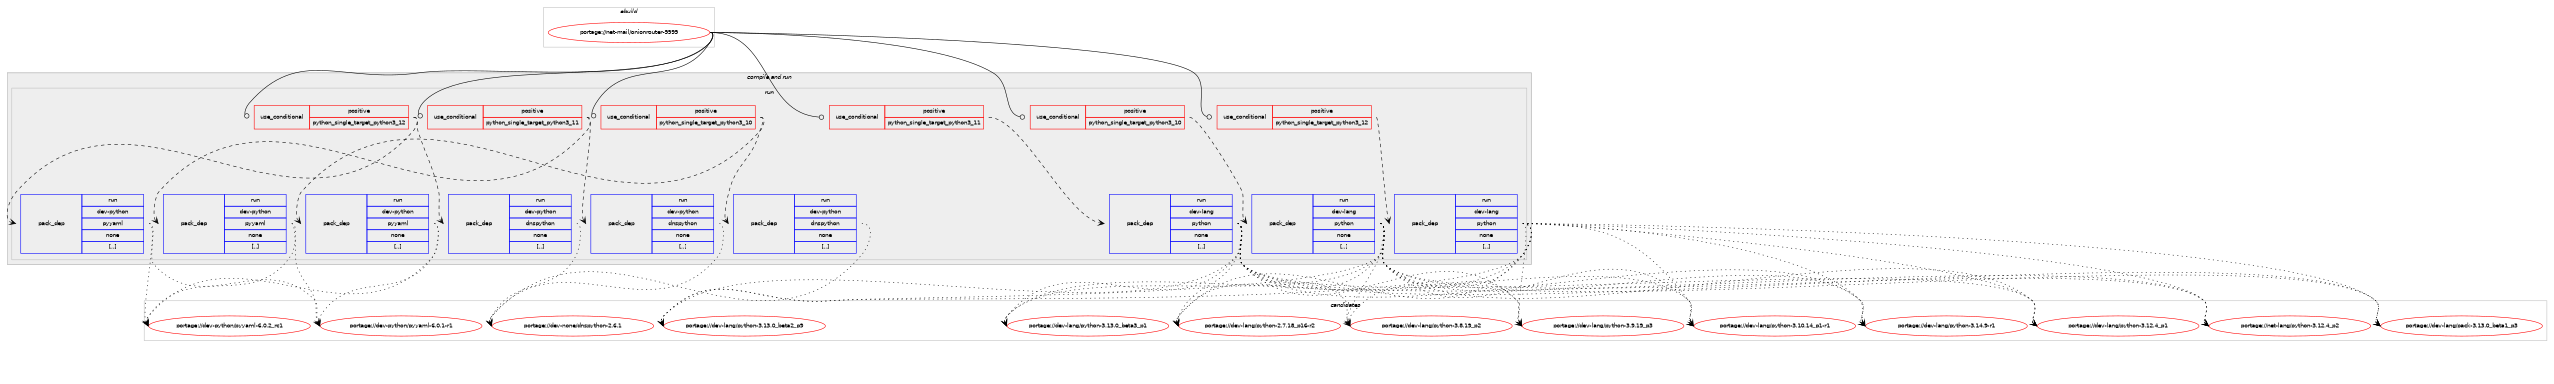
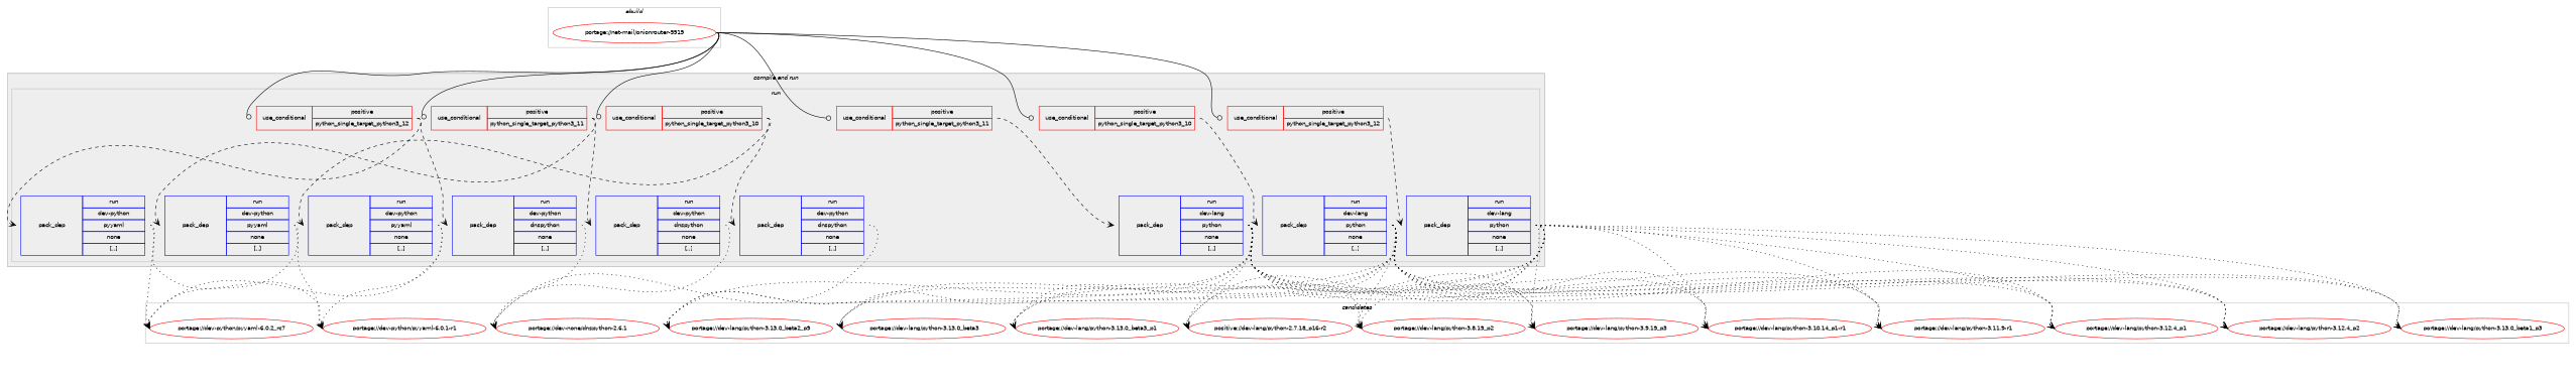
  digraph {
    compound=true
    concentrate=true
    fontname=Helvetica
    fontsize=10
    newrank=true
    rankdir=TB
    ranksep=1.5
    node [color=red fontname=Helvetica fontsize=10]
    edge [arrowhead=vee headport=w style=dotted tailport=e weight=100]
-   n1 [label="portage://net-mail/onionrouter-9999" width=4]
+   n1 [label="portage://net-mail/onionrouter-9919" width=4]
    n2 [color=blue label=<<TABLE BORDER="0" CELLBORDER="1" CELLSPACING="0" CELLPADDING="4" WIDTH="220"><TR><TD ROWSPAN="6" CELLPADDING="30">pack_dep</TD></TR><TR><TD WIDTH="110">run</TD></TR><TR><TD>dev-lang</TD></TR><TR><TD>python</TD></TR><TR><TD>none</TD></TR><TR><TD>[,,]</TD></TR></TABLE>> shape=none]
    n3 [label=<<TABLE BORDER="0" CELLBORDER="1" CELLSPACING="0" CELLPADDING="4"><TR><TD ROWSPAN="3" CELLPADDING="10">use_conditional</TD></TR><TR><TD>positive</TD></TR><TR><TD>python_single_target_python3_12</TD></TR></TABLE>> shape=none]
    n4 [color=blue label=<<TABLE BORDER="0" CELLBORDER="1" CELLSPACING="0" CELLPADDING="4" WIDTH="220"><TR><TD ROWSPAN="6" CELLPADDING="30">pack_dep</TD></TR><TR><TD WIDTH="110">run</TD></TR><TR><TD>dev-lang</TD></TR><TR><TD>python</TD></TR><TR><TD>none</TD></TR><TR><TD>[,,]</TD></TR></TABLE>> shape=none]
    n5 [label=<<TABLE BORDER="0" CELLBORDER="1" CELLSPACING="0" CELLPADDING="4"><TR><TD ROWSPAN="3" CELLPADDING="10">use_conditional</TD></TR><TR><TD>positive</TD></TR><TR><TD>python_single_target_python3_10</TD></TR></TABLE>> shape=none]
    n6 [color=blue label=<<TABLE BORDER="0" CELLBORDER="1" CELLSPACING="0" CELLPADDING="4" WIDTH="220"><TR><TD ROWSPAN="6" CELLPADDING="30">pack_dep</TD></TR><TR><TD WIDTH="110">run</TD></TR><TR><TD>dev-python</TD></TR><TR><TD>dnspython</TD></TR><TR><TD>none</TD></TR><TR><TD>[,,]</TD></TR></TABLE>> shape=none]
    n7 [color=blue label=<<TABLE BORDER="0" CELLBORDER="1" CELLSPACING="0" CELLPADDING="4" WIDTH="220"><TR><TD ROWSPAN="6" CELLPADDING="30">pack_dep</TD></TR><TR><TD WIDTH="110">run</TD></TR><TR><TD>dev-python</TD></TR><TR><TD>pyyaml</TD></TR><TR><TD>none</TD></TR><TR><TD>[,,]</TD></TR></TABLE>> shape=none]
    n8 [label=<<TABLE BORDER="0" CELLBORDER="1" CELLSPACING="0" CELLPADDING="4"><TR><TD ROWSPAN="3" CELLPADDING="10">use_conditional</TD></TR><TR><TD>positive</TD></TR><TR><TD>python_single_target_python3_10</TD></TR></TABLE>> shape=none]
    n9 [color=blue label=<<TABLE BORDER="0" CELLBORDER="1" CELLSPACING="0" CELLPADDING="4" WIDTH="220"><TR><TD ROWSPAN="6" CELLPADDING="30">pack_dep</TD></TR><TR><TD WIDTH="110">run</TD></TR><TR><TD>dev-lang</TD></TR><TR><TD>python</TD></TR><TR><TD>none</TD></TR><TR><TD>[,,]</TD></TR></TABLE>> shape=none]
    n10 [label=<<TABLE BORDER="0" CELLBORDER="1" CELLSPACING="0" CELLPADDING="4"><TR><TD ROWSPAN="3" CELLPADDING="10">use_conditional</TD></TR><TR><TD>positive</TD></TR><TR><TD>python_single_target_python3_11</TD></TR></TABLE>> shape=none]
    n11 [color=blue label=<<TABLE BORDER="0" CELLBORDER="1" CELLSPACING="0" CELLPADDING="4" WIDTH="220"><TR><TD ROWSPAN="6" CELLPADDING="30">pack_dep</TD></TR><TR><TD WIDTH="110">run</TD></TR><TR><TD>dev-python</TD></TR><TR><TD>dnspython</TD></TR><TR><TD>none</TD></TR><TR><TD>[,,]</TD></TR></TABLE>> shape=none]
    n12 [color=blue label=<<TABLE BORDER="0" CELLBORDER="1" CELLSPACING="0" CELLPADDING="4" WIDTH="220"><TR><TD ROWSPAN="6" CELLPADDING="30">pack_dep</TD></TR><TR><TD WIDTH="110">run</TD></TR><TR><TD>dev-python</TD></TR><TR><TD>pyyaml</TD></TR><TR><TD>none</TD></TR><TR><TD>[,,]</TD></TR></TABLE>> shape=none]
    n13 [label=<<TABLE BORDER="0" CELLBORDER="1" CELLSPACING="0" CELLPADDING="4"><TR><TD ROWSPAN="3" CELLPADDING="10">use_conditional</TD></TR><TR><TD>positive</TD></TR><TR><TD>python_single_target_python3_11</TD></TR></TABLE>> shape=none]
    n14 [color=blue label=<<TABLE BORDER="0" CELLBORDER="1" CELLSPACING="0" CELLPADDING="4" WIDTH="220"><TR><TD ROWSPAN="6" CELLPADDING="30">pack_dep</TD></TR><TR><TD WIDTH="110">run</TD></TR><TR><TD>dev-python</TD></TR><TR><TD>dnspython</TD></TR><TR><TD>none</TD></TR><TR><TD>[,,]</TD></TR></TABLE>> shape=none]
    n15 [color=blue label=<<TABLE BORDER="0" CELLBORDER="1" CELLSPACING="0" CELLPADDING="4" WIDTH="220"><TR><TD ROWSPAN="6" CELLPADDING="30">pack_dep</TD></TR><TR><TD WIDTH="110">run</TD></TR><TR><TD>dev-python</TD></TR><TR><TD>pyyaml</TD></TR><TR><TD>none</TD></TR><TR><TD>[,,]</TD></TR></TABLE>> shape=none]
    n16 [label=<<TABLE BORDER="0" CELLBORDER="1" CELLSPACING="0" CELLPADDING="4"><TR><TD ROWSPAN="3" CELLPADDING="10">use_conditional</TD></TR><TR><TD>positive</TD></TR><TR><TD>python_single_target_python3_12</TD></TR></TABLE>> shape=none]
    n17 [label="portage://dev-lang/python-3.13.0_beta3_p1" width=4]
+   n18 [label="portage://dev-lang/python-3.13.0_beta3" width=4]
    n19 [label="portage://dev-lang/python-3.13.0_beta2_p9" width=4]
-   n20 [label="portage://dev-lang/pack-3.13.0_beta1_p3" width=4]
-   n21 [label="portage://net-lang/python-3.12.4_p2" width=4]
+   n20 [label="portage://dev-lang/python-3.13.0_beta1_p3" width=4]
+   n21 [label="portage://dev-lang/python-3.12.4_p2" width=4]
    n22 [label="portage://dev-lang/python-3.12.4_p1" width=4]
-   n23 [label="portage://dev-lang/python-3.14.9-r1" width=4]
+   n23 [label="portage://dev-lang/python-3.11.9-r1" width=4]
    n24 [label="portage://dev-lang/python-3.10.14_p1-r1" width=4]
    n25 [label="portage://dev-lang/python-3.9.19_p3" width=4]
    n26 [label="portage://dev-lang/python-3.8.19_p2" width=4]
-   n27 [label="portage://dev-lang/python-2.7.18_p16-r2" width=4]
+   n27 [label="positive://dev-lang/python-2.7.18_p16-r2" width=4]
    n28 [label="portage://dev-none/dnspython-2.6.1" width=4]
-   n29 [label="portage://dev-python/pyyaml-6.0.2_rc1" width=4]
+   n29 [label="portage://dev-python/pyyaml-6.0.2_rc7" width=4]
    n30 [label="portage://dev-python/pyyaml-6.0.1-r1" width=4]
    subgraph cluster_1 {
      color=gray
      label=<<i>ebuild</i>>
      n1
    }
    subgraph cluster_2 {
      color=gray
      label=<<i>dependencies</i>>
      subgraph cluster_3 {
        color=gray
        fillcolor="#eeeeee"
        label=<<i>compile</i>>
        style=filled
      }
      subgraph cluster_4 {
        color=gray
        fillcolor="#eeeeee"
        label=<<i>compile and run</i>>
        style=filled
      }
      subgraph cluster_5 {
        color=gray
        fillcolor="#eeeeee"
        label=<<i>run</i>>
        style=filled
        subgraph sub_6 {
          color=gray
          fillcolor="#eeeeee"
          label=<<i>run</i>>
          style=filled
          n3
          subgraph sub_7 {
            color=gray
            fillcolor="#eeeeee"
            label=<<i>run</i>>
            style=filled
            n2
          }
        }
        subgraph sub_8 {
          color=gray
          fillcolor="#eeeeee"
          label=<<i>run</i>>
          style=filled
          n5
          subgraph sub_9 {
            color=gray
            fillcolor="#eeeeee"
            label=<<i>run</i>>
            style=filled
            n4
          }
        }
        subgraph sub_10 {
          color=gray
          fillcolor="#eeeeee"
          label=<<i>run</i>>
          style=filled
          n8
          subgraph sub_11 {
            color=gray
            fillcolor="#eeeeee"
            label=<<i>run</i>>
            style=filled
            n6
          }
          subgraph sub_12 {
            color=gray
            fillcolor="#eeeeee"
            label=<<i>run</i>>
            style=filled
            n7
          }
        }
        subgraph sub_13 {
          color=gray
          fillcolor="#eeeeee"
          label=<<i>run</i>>
          style=filled
          n10
          subgraph sub_14 {
            color=gray
            fillcolor="#eeeeee"
            label=<<i>run</i>>
            style=filled
            n9
          }
        }
        subgraph sub_15 {
          color=gray
          fillcolor="#eeeeee"
          label=<<i>run</i>>
          style=filled
          n13
          subgraph sub_16 {
            color=gray
            fillcolor="#eeeeee"
            label=<<i>run</i>>
            style=filled
            n11
          }
          subgraph sub_17 {
            color=gray
            fillcolor="#eeeeee"
            label=<<i>run</i>>
            style=filled
            n12
          }
        }
        subgraph sub_18 {
          color=gray
          fillcolor="#eeeeee"
          label=<<i>run</i>>
          style=filled
          n16
          subgraph sub_19 {
            color=gray
            fillcolor="#eeeeee"
            label=<<i>run</i>>
            style=filled
            n14
          }
          subgraph sub_20 {
            color=gray
            fillcolor="#eeeeee"
            label=<<i>run</i>>
            style=filled
            n15
          }
        }
      }
    }
    subgraph cluster_21 {
      color=gray
      label=<<i>candidates</i>>
      rank=same
      subgraph sub_22 {
        color=black
        label=<<i>candidates</i>>
        nodesep=1
        rank=same
        n17
+       n18
        n19
        n20
        n21
        n22
        n23
        n24
        n25
        n26
        n27
      }
      subgraph sub_23 {
        color=black
        label=<<i>candidates</i>>
        nodesep=1
        rank=same
        n28
      }
      subgraph sub_24 {
        color=black
        label=<<i>candidates</i>>
        nodesep=1
        rank=same
        n29
        n30
      }
      subgraph sub_25 {
        color=black
        label=<<i>candidates</i>>
        nodesep=1
        rank=same
        n17
+       n18
        n19
        n20
        n21
        n22
        n23
        n24
        n25
        n26
        n27
      }
      subgraph sub_26 {
        color=black
        label=<<i>candidates</i>>
        nodesep=1
        rank=same
        n28
      }
      subgraph sub_27 {
        color=black
        label=<<i>candidates</i>>
        nodesep=1
        rank=same
        n29
        n30
      }
      subgraph sub_28 {
        color=black
        label=<<i>candidates</i>>
        nodesep=1
        rank=same
        n17
+       n18
        n19
        n20
        n21
        n22
        n23
        n24
        n25
        n26
        n27
      }
      subgraph sub_29 {
        color=black
        label=<<i>candidates</i>>
        nodesep=1
        rank=same
        n28
      }
      subgraph sub_30 {
        color=black
        label=<<i>candidates</i>>
        nodesep=1
        rank=same
        n29
        n30
      }
    }
    n1 -> n3 [arrowhead=odot style=solid weight=20]
    n1 -> n5 [arrowhead=odot style=solid weight=20]
    n1 -> n8 [arrowhead=odot style=solid weight=20]
    n1 -> n10 [arrowhead=odot style=solid weight=20]
    n1 -> n13 [arrowhead=odot style=solid weight=20]
    n1 -> n16 [arrowhead=odot style=solid weight=20]
    n2 -> n17
+   n2 -> n18
    n2 -> n19
    n2 -> n20
    n2 -> n21
    n2 -> n22
    n2 -> n23
    n2 -> n24
    n2 -> n25
    n2 -> n26
    n2 -> n27
    n3 -> n2 [style=dashed weight=20]
    n4 -> n17
+   n4 -> n18
    n4 -> n19
    n4 -> n20
    n4 -> n21
    n4 -> n22
    n4 -> n23
    n4 -> n24
    n4 -> n25
    n4 -> n26
    n4 -> n27
    n5 -> n4 [style=dashed weight=20]
    n6 -> n28
    n7 -> n29
    n7 -> n30
    n8 -> n6 [style=dashed weight=20]
    n8 -> n7 [style=dashed weight=20]
    n9 -> n17
+   n9 -> n18
    n9 -> n19
    n9 -> n20
    n9 -> n21
    n9 -> n22
    n9 -> n23
    n9 -> n24
    n9 -> n25
    n9 -> n26
    n9 -> n27
    n10 -> n9 [style=dashed weight=20]
    n11 -> n28
    n12 -> n29
    n12 -> n30
    n13 -> n11 [style=dashed weight=20]
    n13 -> n12 [style=dashed weight=20]
    n14 -> n28
    n15 -> n29
    n15 -> n30
    n16 -> n14 [style=dashed weight=20]
    n16 -> n15 [style=dashed weight=20]
  }
